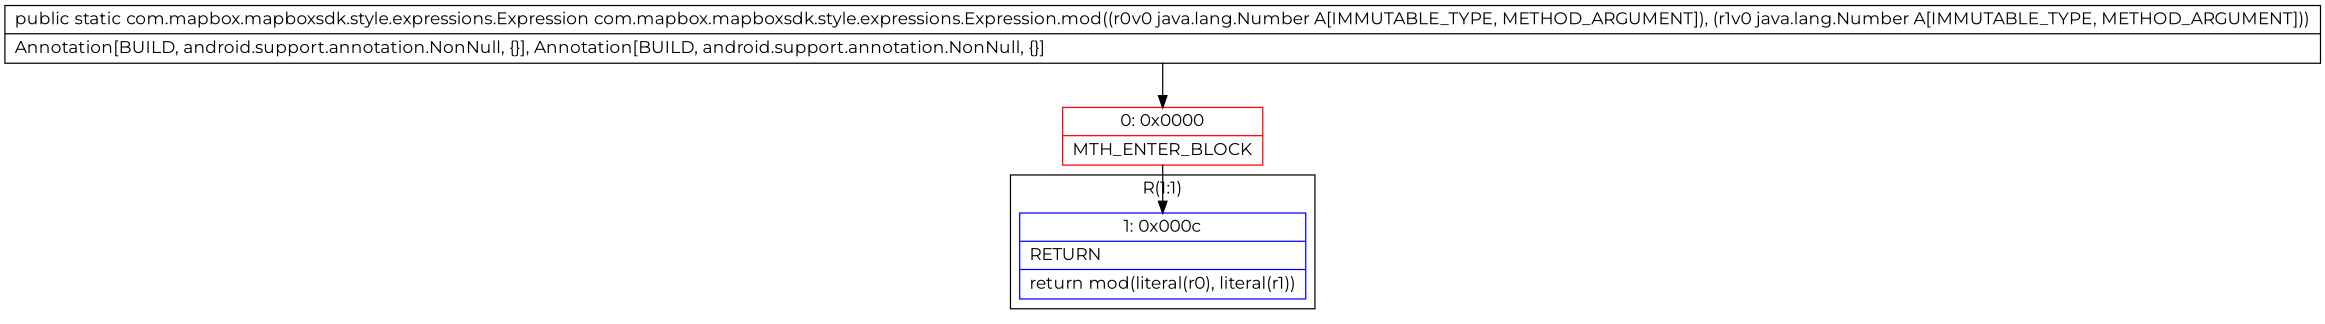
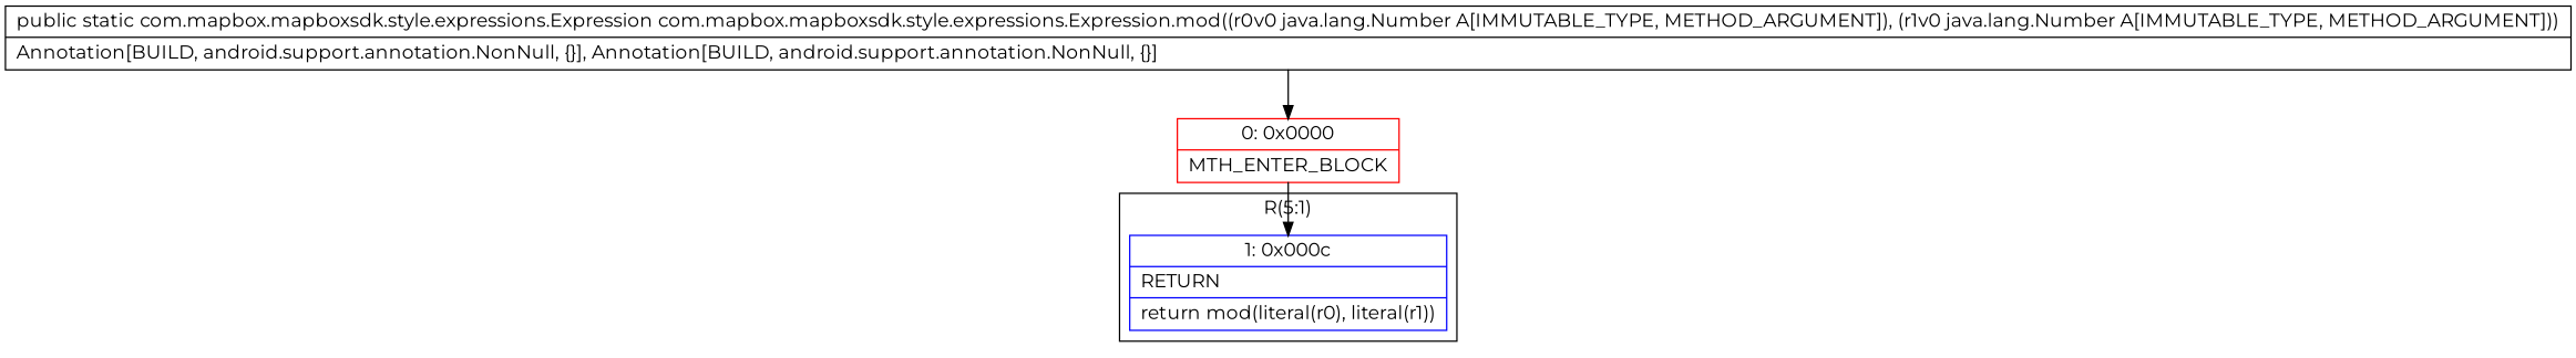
  digraph {
    fontname=Montserrat
    node [shape=record fontname=Montserrat]
    edge [fontname=Montserrat]
    n1 [color=blue label="{1\:\ 0x000c|RETURN\l|return mod(literal(r0), literal(r1))\l}"]
    n2 [color=red label="{0\:\ 0x0000|MTH_ENTER_BLOCK\l}"]
    n3 [label="{public static com.mapbox.mapboxsdk.style.expressions.Expression com.mapbox.mapboxsdk.style.expressions.Expression.mod((r0v0 java.lang.Number A[IMMUTABLE_TYPE, METHOD_ARGUMENT]), (r1v0 java.lang.Number A[IMMUTABLE_TYPE, METHOD_ARGUMENT]))  | Annotation[BUILD, android.support.annotation.NonNull, \{\}], Annotation[BUILD, android.support.annotation.NonNull, \{\}]\l}"]
    subgraph cluster_1 {
-     label="R(1:1)"
+     label="R(5:1)"
      n1
    }
    n2 -> n1
    n3 -> n2
  }
